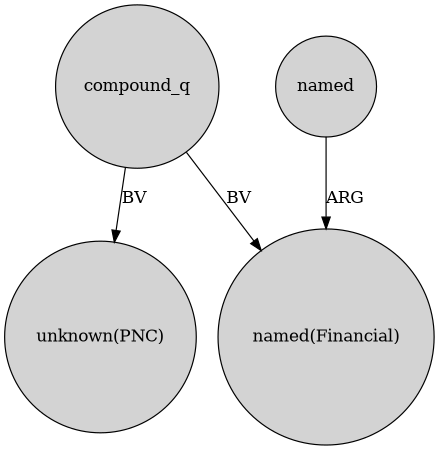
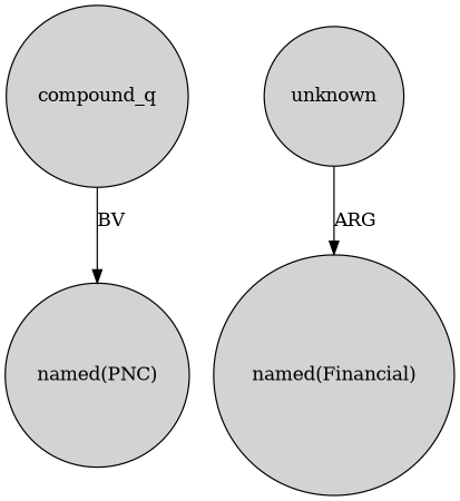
  digraph {
    node [shape=circle style=filled]
    n1 [label=compound_q]
-   "named(PNC)" [label="unknown(PNC)"]
+   "named(PNC)"
    "named(Financial)"
-   unknown [label=named]
+   unknown
    n1 -> "named(PNC)" [label=BV]
-   n1 -> "named(Financial)" [label=BV]
    unknown -> "named(Financial)" [label=ARG]
  }
